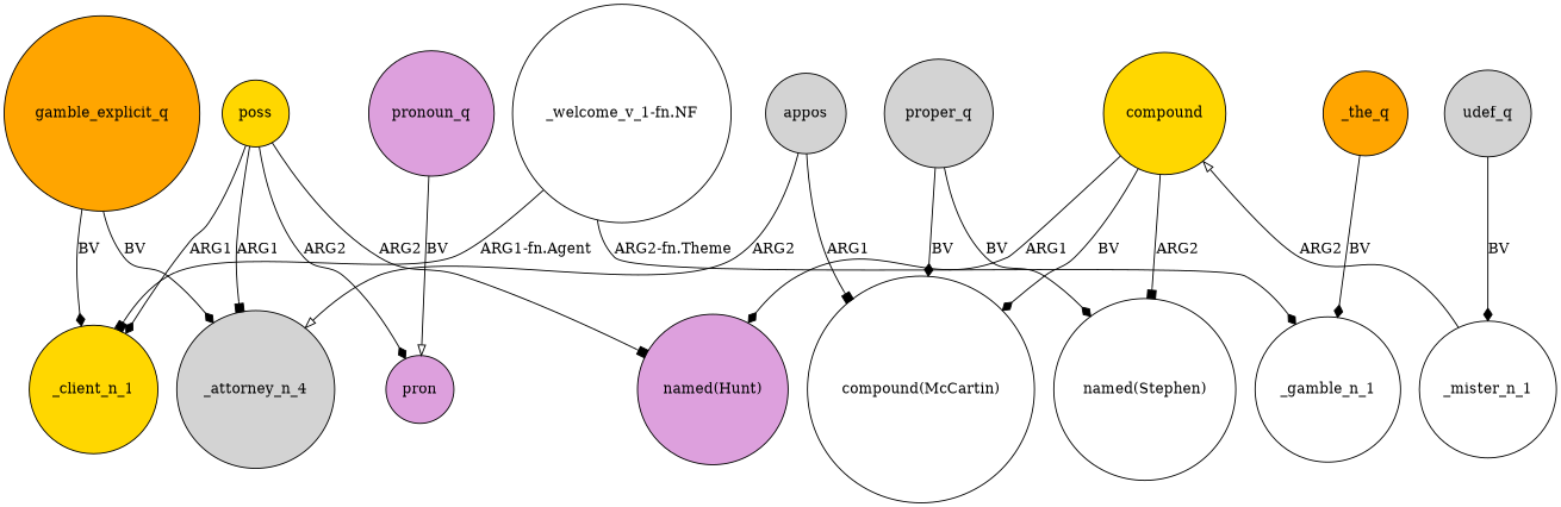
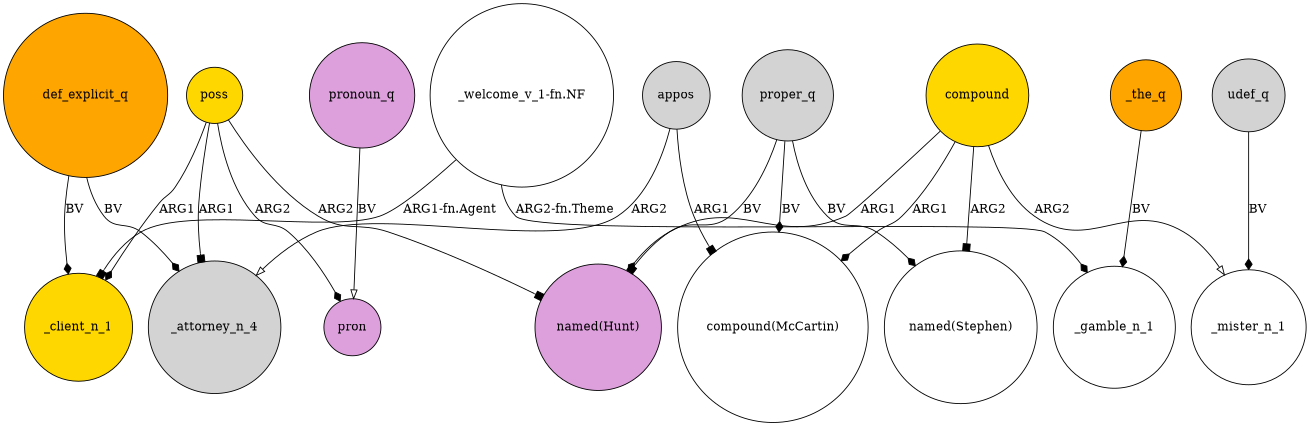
  digraph {
    node [fillcolor=white shape=circle style=filled]
    edge [arrowhead=diamond]
-   def_explicit_q [fillcolor=orange label=gamble_explicit_q]
+   def_explicit_q [fillcolor=orange]
    _client_n_1 [fillcolor=gold]
    n3 [fillcolor=lightgrey label=_attorney_n_4]
    poss [fillcolor=gold]
    pron [fillcolor=plum]
    "named(Hunt)" [fillcolor=plum]
    "_welcome_v_1-fn.NF"
    _gamble_n_1
    n9 [label="compound(McCartin)"]
    proper_q [fillcolor=lightgrey]
    "named(Stephen)"
    compound [fillcolor=gold]
    _mister_n_1
    appos [fillcolor=lightgrey]
    udef_q [fillcolor=lightgrey]
    pronoun_q [fillcolor=plum]
    _the_q [fillcolor=orange]
    def_explicit_q -> _client_n_1 [label=BV]
    def_explicit_q -> n3 [label=BV]
    poss -> _client_n_1 [label=ARG1]
    poss -> n3 [arrowhead=box label=ARG1]
    poss -> pron [label=ARG2]
    poss -> "named(Hunt)" [arrowhead=box label=ARG2]
    "_welcome_v_1-fn.NF" -> _client_n_1 [arrowhead=box label="ARG1-fn.Agent"]
    "_welcome_v_1-fn.NF" -> _gamble_n_1 [label="ARG2-fn.Theme"]
+   proper_q -> "named(Hunt)" [arrowhead=box label=BV]
    proper_q -> n9 [label=BV]
    proper_q -> "named(Stephen)" [label=BV]
    compound -> "named(Hunt)" [label=ARG1]
-   compound -> n9 [label=BV]
+   compound -> n9 [label=ARG1]
    compound -> "named(Stephen)" [arrowhead=box label=ARG2]
-   _mister_n_1 -> compound [arrowhead=onormal label=ARG2]
+   compound -> _mister_n_1 [arrowhead=onormal label=ARG2]
    appos -> n3 [arrowhead=onormal label=ARG2]
    appos -> n9 [arrowhead=box label=ARG1]
    udef_q -> _mister_n_1 [label=BV]
    pronoun_q -> pron [arrowhead=onormal label=BV]
    _the_q -> _gamble_n_1 [label=BV]
  }
